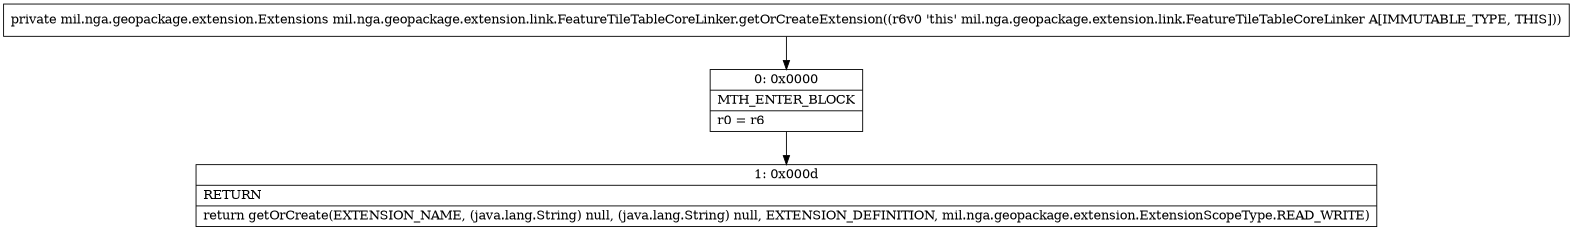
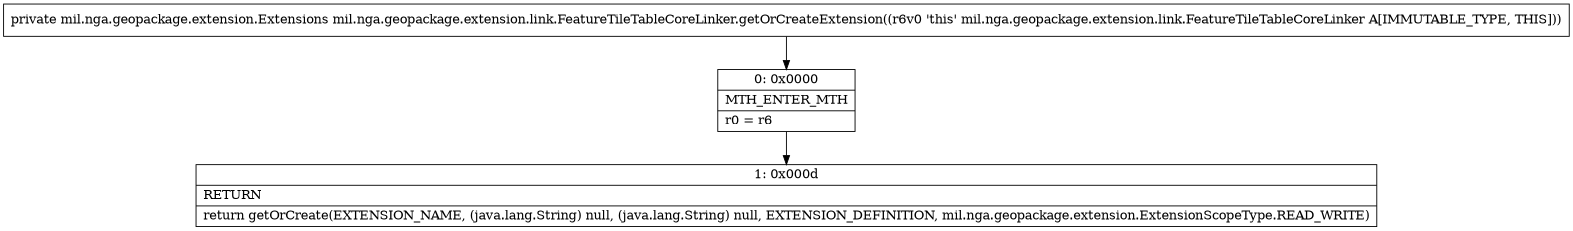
  digraph {
    node [shape=record]
-   n1 [label="{0\:\ 0x0000|MTH_ENTER_BLOCK\l|r0 = r6\l}"]
+   n1 [label="{0\:\ 0x0000|MTH_ENTER_MTH\l|r0 = r6\l}"]
    n2 [label="{1\:\ 0x000d|RETURN\l|return getOrCreate(EXTENSION_NAME, (java.lang.String) null, (java.lang.String) null, EXTENSION_DEFINITION, mil.nga.geopackage.extension.ExtensionScopeType.READ_WRITE)\l}"]
    n3 [label="{private mil.nga.geopackage.extension.Extensions mil.nga.geopackage.extension.link.FeatureTileTableCoreLinker.getOrCreateExtension((r6v0 'this' mil.nga.geopackage.extension.link.FeatureTileTableCoreLinker A[IMMUTABLE_TYPE, THIS])) }"]
    n1 -> n2
    n3 -> n1
  }
